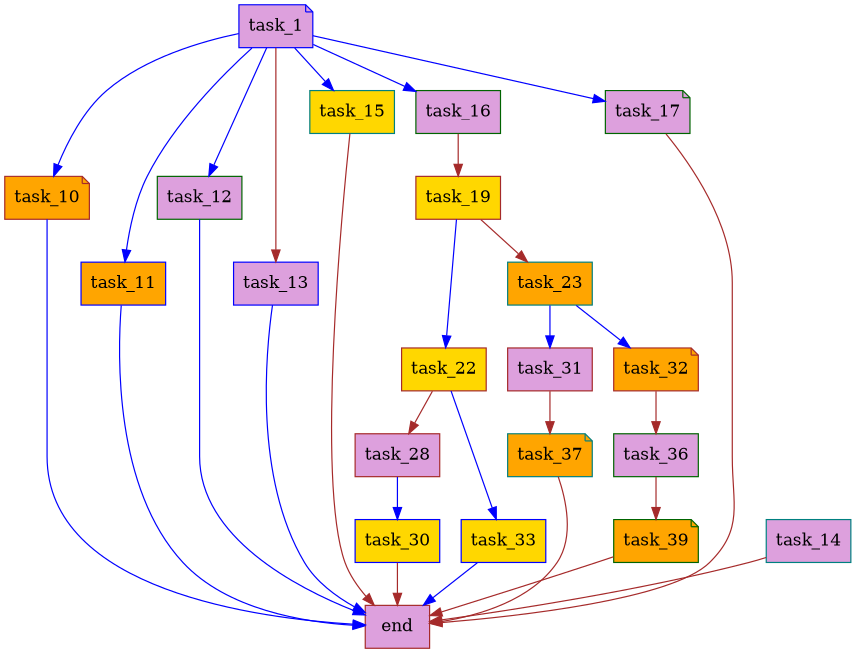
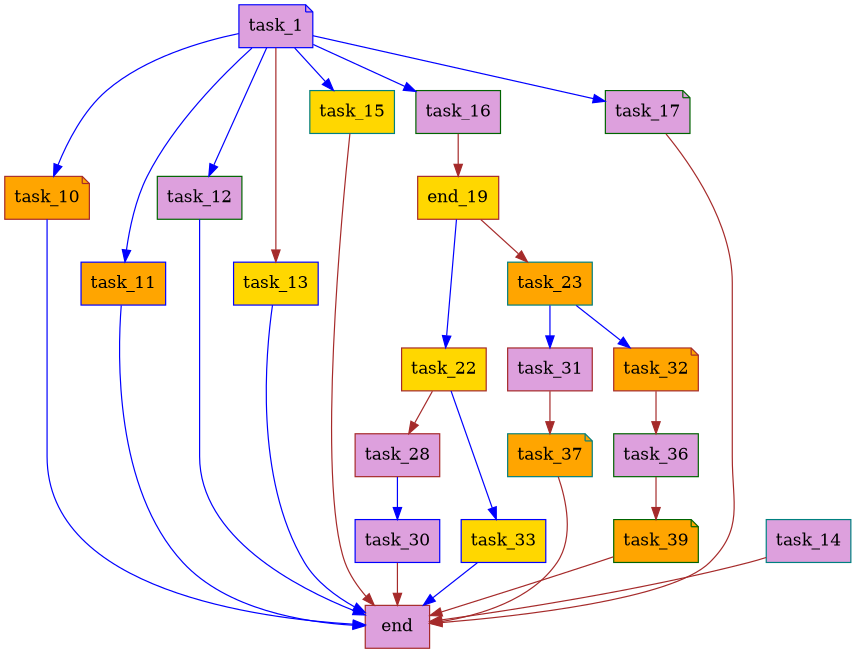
  digraph {
    node [color=brown fillcolor=plum shape=box style=filled]
    edge [color=blue]
    task_1 [color=blue shape=note]
    task_10 [fillcolor=orange shape=note]
    task_11 [color=blue fillcolor=orange]
    task_12 [color=darkgreen]
-   task_13 [color=blue]
+   task_13 [color=blue fillcolor=gold]
    task_15 [color=teal fillcolor=gold]
    task_16 [color=darkgreen]
    task_17 [color=darkgreen shape=note]
    end
    task_14 [color=teal]
-   task_19 [fillcolor=gold]
+   task_19 [fillcolor=gold label=end_19]
    task_22 [fillcolor=gold]
    task_23 [color=teal fillcolor=orange]
    task_28
    task_33 [color=blue fillcolor=gold]
    task_31
    task_32 [fillcolor=orange shape=note]
-   task_30 [color=blue fillcolor=gold]
+   task_30 [color=blue]
    task_37 [color=teal fillcolor=orange shape=note]
    task_36 [color=darkgreen]
    task_39 [color=darkgreen fillcolor=orange shape=note]
    task_1 -> task_10
    task_1 -> task_11
    task_1 -> task_12
    task_1 -> task_13 [color=brown]
    task_1 -> task_15
    task_1 -> task_16
    task_1 -> task_17
    task_10 -> end
    task_11 -> end
    task_12 -> end
    task_13 -> end
    task_15 -> end [color=brown]
    task_16 -> task_19 [color=brown]
    task_17 -> end [color=brown]
    task_14 -> end [color=brown]
    task_19 -> task_22
    task_19 -> task_23 [color=brown]
    task_22 -> task_28 [color=brown]
    task_22 -> task_33
    task_23 -> task_31
    task_23 -> task_32
    task_28 -> task_30
    task_33 -> end
    task_31 -> task_37 [color=brown]
    task_32 -> task_36 [color=brown]
    task_30 -> end [color=brown]
    task_37 -> end [color=brown]
    task_36 -> task_39 [color=brown]
    task_39 -> end [color=brown]
  }
